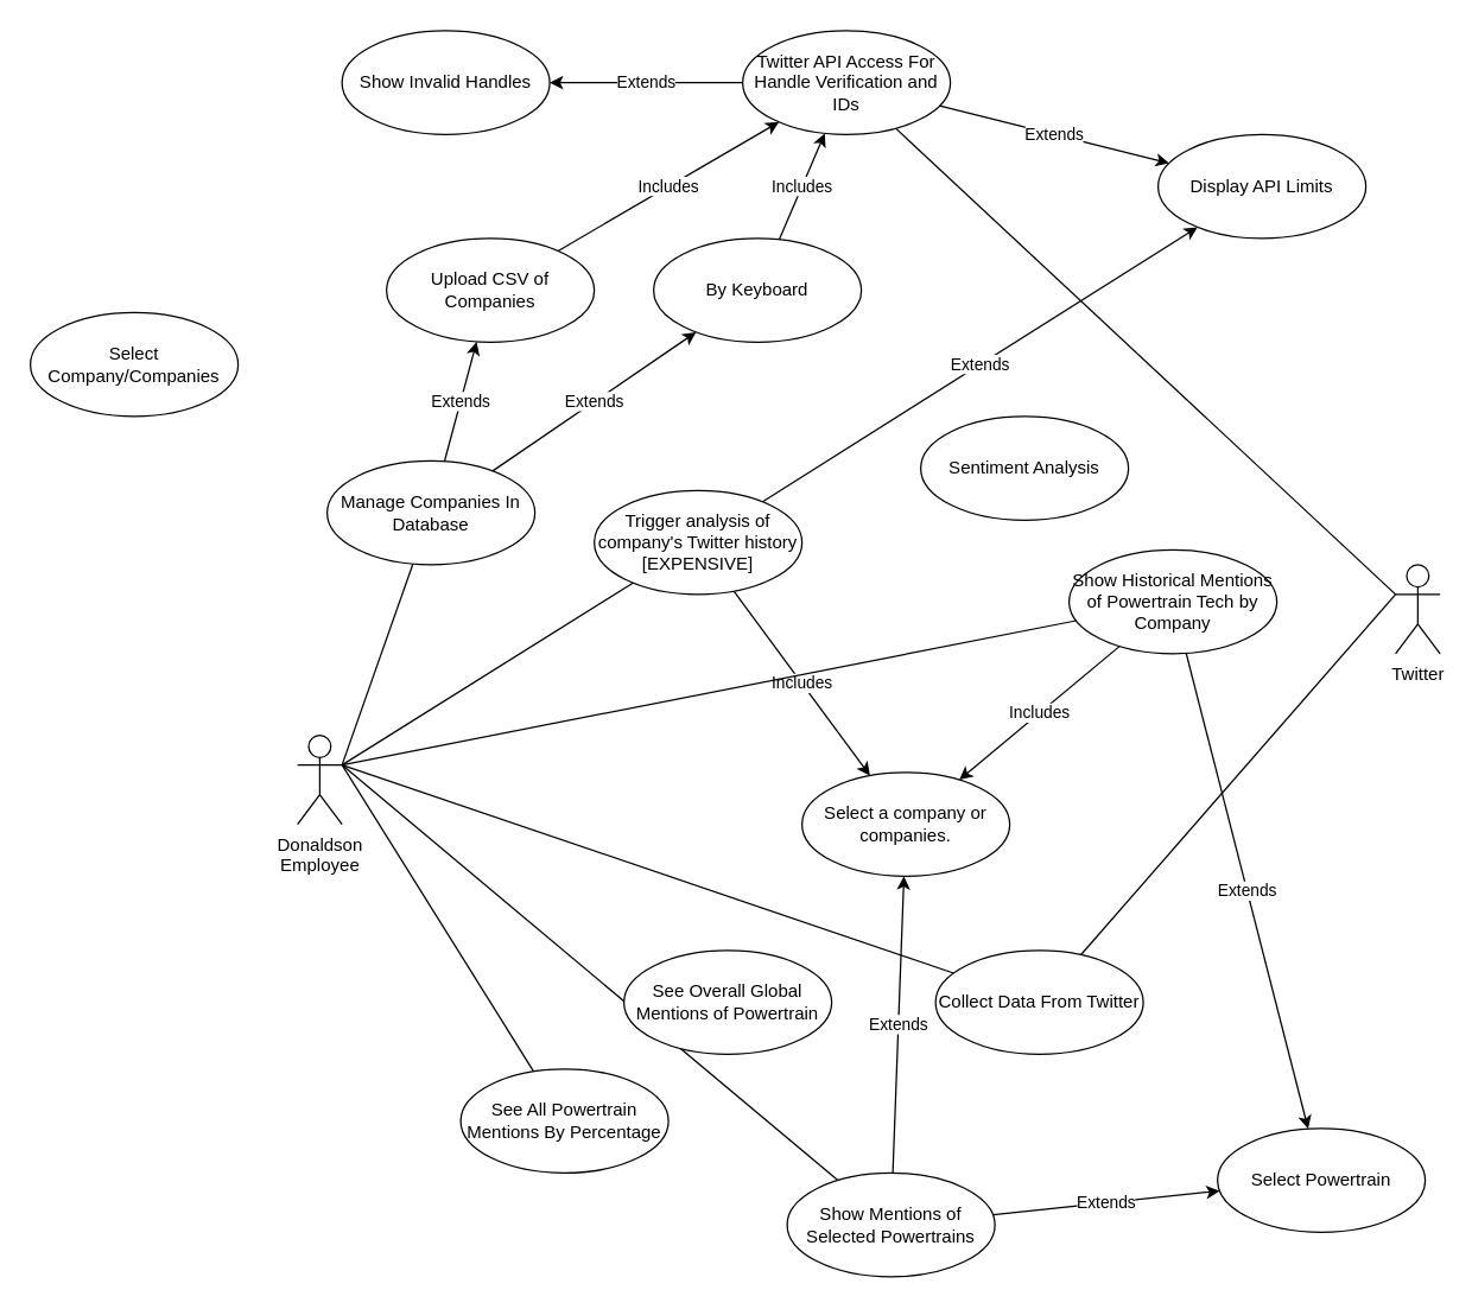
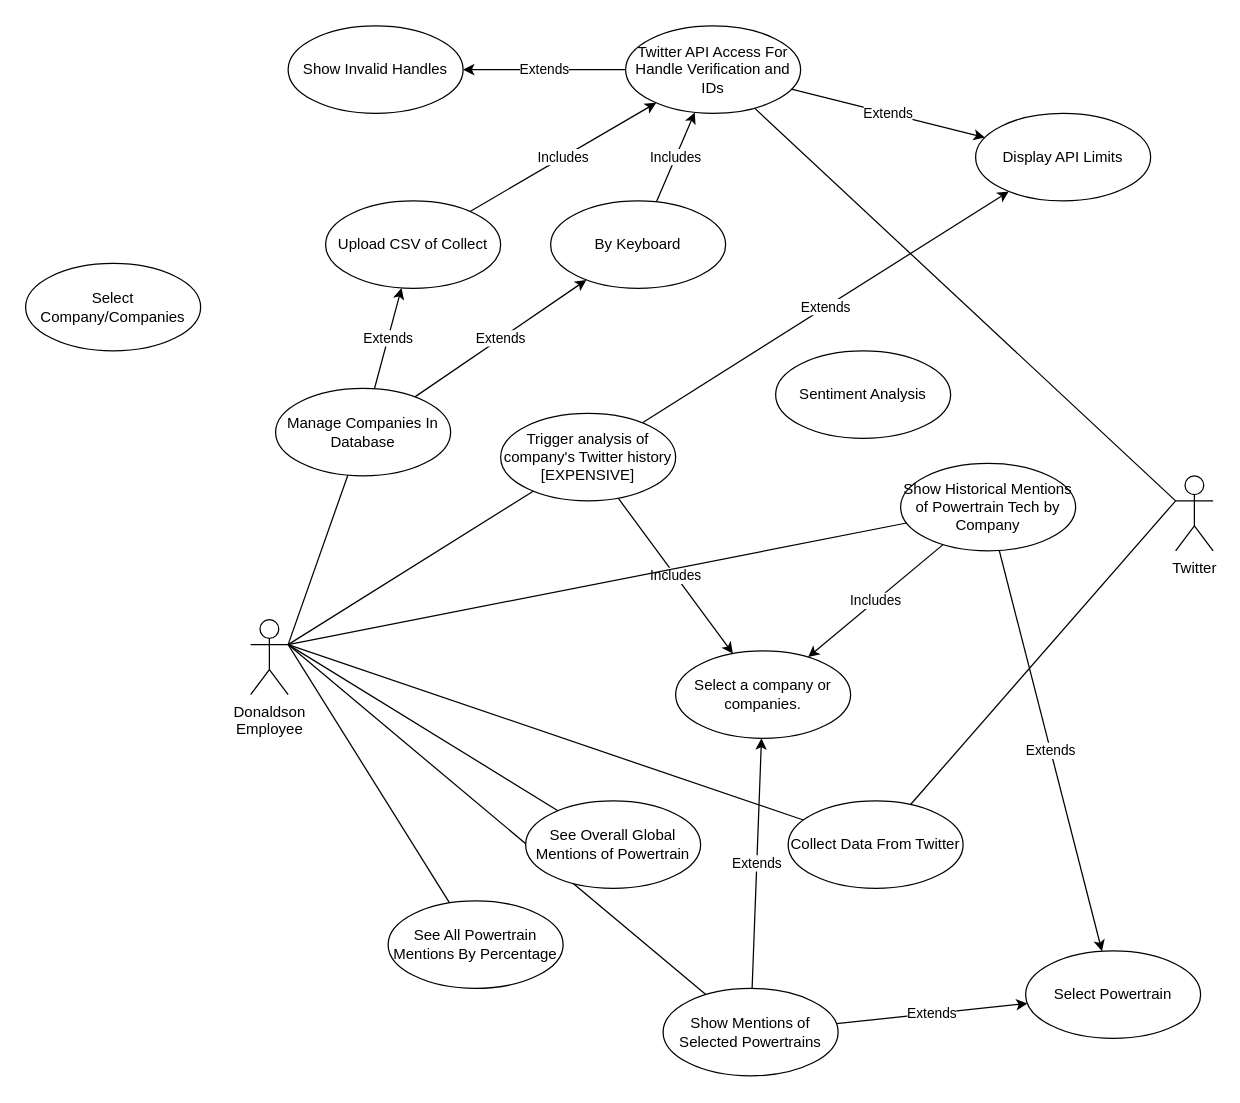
  <mxCell id="0" />
  <mxCell id="1" parent="0" />
  <mxCell id="2" value="Includes" style="edgeStyle=none;rounded=0;orthogonalLoop=1;jettySize=auto;html=1;endArrow=classic;endFill=1;" parent="1" source="4" target="18" edge="1"><mxGeometry relative="1" as="geometry" /></mxCell>
  <mxCell id="3" value="Extends" style="edgeStyle=none;rounded=0;orthogonalLoop=1;jettySize=auto;html=1;endArrow=classic;endFill=1;" parent="1" source="4" target="25" edge="1"><mxGeometry relative="1" as="geometry" /></mxCell>
  <mxCell id="4" value="Show Historical Mentions of Powertrain Tech by Company" style="ellipse;whiteSpace=wrap;html=1;" parent="1" vertex="1"><mxGeometry x="720" y="370" width="140" height="70" as="geometry" /></mxCell>
  <mxCell id="5" value="Extends" style="edgeStyle=none;rounded=0;orthogonalLoop=1;jettySize=auto;html=1;endArrow=classic;endFill=1;" parent="1" source="7" target="31" edge="1"><mxGeometry relative="1" as="geometry" /></mxCell>
  <mxCell id="6" value="Extends" style="edgeStyle=none;rounded=0;orthogonalLoop=1;jettySize=auto;html=1;endArrow=classic;endFill=1;" parent="1" source="7" target="33" edge="1"><mxGeometry relative="1" as="geometry" /></mxCell>
  <mxCell id="7" value="Manage Companies In Database" style="ellipse;whiteSpace=wrap;html=1;" parent="1" vertex="1"><mxGeometry x="220" y="310" width="140" height="70" as="geometry" /></mxCell>
  <mxCell id="8" value="Includes" style="edgeStyle=none;rounded=0;orthogonalLoop=1;jettySize=auto;html=1;endArrow=classic;endFill=1;" parent="1" source="10" target="18" edge="1"><mxGeometry relative="1" as="geometry" /></mxCell>
  <mxCell id="9" value="Extends" style="rounded=0;orthogonalLoop=1;jettySize=auto;html=1;" parent="1" source="10" target="38" edge="1"><mxGeometry relative="1" as="geometry" /></mxCell>
  <mxCell id="10" value="Trigger analysis of company's Twitter history&lt;br&gt;[EXPENSIVE]" style="ellipse;whiteSpace=wrap;html=1;" parent="1" vertex="1"><mxGeometry x="400" y="330" width="140" height="70" as="geometry" /></mxCell>
  <mxCell id="11" style="edgeStyle=none;rounded=0;orthogonalLoop=1;jettySize=auto;html=1;exitX=1;exitY=0.333;exitDx=0;exitDy=0;exitPerimeter=0;endArrow=none;endFill=0;" parent="1" source="16" target="22" edge="1"><mxGeometry relative="1" as="geometry" /></mxCell>
  <mxCell id="12" style="edgeStyle=none;rounded=0;orthogonalLoop=1;jettySize=auto;html=1;endArrow=none;endFill=0;exitX=1;exitY=0.333;exitDx=0;exitDy=0;exitPerimeter=0;" parent="1" source="16" target="24" edge="1"><mxGeometry relative="1" as="geometry"><mxPoint x="290" y="530" as="sourcePoint" /></mxGeometry></mxCell>
  <mxCell id="13" style="edgeStyle=none;rounded=0;orthogonalLoop=1;jettySize=auto;html=1;endArrow=none;endFill=0;exitX=1;exitY=0.333;exitDx=0;exitDy=0;exitPerimeter=0;" parent="1" source="16" target="7" edge="1"><mxGeometry relative="1" as="geometry"><mxPoint x="290" y="530" as="sourcePoint" /></mxGeometry></mxCell>
  <mxCell id="14" style="rounded=0;orthogonalLoop=1;jettySize=auto;html=1;exitX=1;exitY=0.333;exitDx=0;exitDy=0;exitPerimeter=0;endArrow=none;endFill=0;" parent="1" source="16" target="10" edge="1"><mxGeometry relative="1" as="geometry" /></mxCell>
  <mxCell id="15" style="edgeStyle=none;rounded=0;orthogonalLoop=1;jettySize=auto;html=1;exitX=1;exitY=0.333;exitDx=0;exitDy=0;exitPerimeter=0;endArrow=none;endFill=0;" parent="1" source="16" target="29" edge="1"><mxGeometry relative="1" as="geometry" /></mxCell>
  <mxCell id="16" value="Donaldson &lt;br&gt;Employee" style="shape=umlActor;verticalLabelPosition=bottom;verticalAlign=top;html=1;" parent="1" vertex="1"><mxGeometry x="200" y="495" width="30" height="60" as="geometry" /></mxCell>
  <mxCell id="17" style="edgeStyle=none;rounded=0;orthogonalLoop=1;jettySize=auto;html=1;endArrow=none;endFill=0;exitX=1;exitY=0.333;exitDx=0;exitDy=0;exitPerimeter=0;" parent="1" source="16" target="4" edge="1"><mxGeometry relative="1" as="geometry"><mxPoint x="601.96" y="417.02" as="targetPoint" /><mxPoint x="300" y="530" as="sourcePoint" /></mxGeometry></mxCell>
  <mxCell id="18" value="Select a company or companies." style="ellipse;whiteSpace=wrap;html=1;" parent="1" vertex="1"><mxGeometry x="540" y="520" width="140" height="70" as="geometry" /></mxCell>
+ <mxCell id="19" style="edgeStyle=none;rounded=0;orthogonalLoop=1;jettySize=auto;html=1;exitX=1;exitY=0.333;exitDx=0;exitDy=0;endArrow=none;endFill=0;exitPerimeter=0;" parent="1" source="16" target="23" edge="1"><mxGeometry relative="1" as="geometry" /></mxCell>
  <mxCell id="20" value="Extends" style="edgeStyle=none;rounded=0;orthogonalLoop=1;jettySize=auto;html=1;endArrow=classic;endFill=1;" parent="1" source="22" target="18" edge="1"><mxGeometry relative="1" as="geometry" /></mxCell>
  <mxCell id="21" value="Extends" style="edgeStyle=none;rounded=0;orthogonalLoop=1;jettySize=auto;html=1;endArrow=classic;endFill=1;" parent="1" source="22" target="25" edge="1"><mxGeometry relative="1" as="geometry" /></mxCell>
  <mxCell id="22" value="Show Mentions of Selected Powertrains" style="ellipse;whiteSpace=wrap;html=1;" parent="1" vertex="1"><mxGeometry x="530" y="790" width="140" height="70" as="geometry" /></mxCell>
  <mxCell id="23" value="See Overall Global Mentions of Powertrain" style="ellipse;whiteSpace=wrap;html=1;" parent="1" vertex="1"><mxGeometry x="420" y="640" width="140" height="70" as="geometry" /></mxCell>
  <mxCell id="24" value="See All Powertrain Mentions By Percentage" style="ellipse;whiteSpace=wrap;html=1;" parent="1" vertex="1"><mxGeometry x="310" y="720" width="140" height="70" as="geometry" /></mxCell>
  <mxCell id="25" value="Select Powertrain" style="ellipse;whiteSpace=wrap;html=1;" parent="1" vertex="1"><mxGeometry x="820" y="760" width="140" height="70" as="geometry" /></mxCell>
  <mxCell id="26" style="edgeStyle=none;rounded=0;orthogonalLoop=1;jettySize=auto;html=1;exitX=0;exitY=0.333;exitDx=0;exitDy=0;exitPerimeter=0;endArrow=none;endFill=0;" parent="1" source="28" target="29" edge="1"><mxGeometry relative="1" as="geometry" /></mxCell>
  <mxCell id="27" style="edgeStyle=none;rounded=0;orthogonalLoop=1;jettySize=auto;html=1;exitX=0;exitY=0.333;exitDx=0;exitDy=0;exitPerimeter=0;endArrow=none;endFill=0;" parent="1" source="28" target="36" edge="1"><mxGeometry relative="1" as="geometry" /></mxCell>
  <mxCell id="28" value="Twitter" style="shape=umlActor;verticalLabelPosition=bottom;verticalAlign=top;html=1;" parent="1" vertex="1"><mxGeometry x="940" y="380" width="30" height="60" as="geometry" /></mxCell>
  <mxCell id="29" value="Collect Data From Twitter" style="ellipse;whiteSpace=wrap;html=1;" parent="1" vertex="1"><mxGeometry x="630" y="640" width="140" height="70" as="geometry" /></mxCell>
  <mxCell id="30" value="Includes" style="edgeStyle=none;rounded=0;orthogonalLoop=1;jettySize=auto;html=1;endArrow=classic;endFill=1;" parent="1" source="31" target="36" edge="1"><mxGeometry relative="1" as="geometry" /></mxCell>
- <mxCell id="31" value="Upload CSV of Companies" style="ellipse;whiteSpace=wrap;html=1;" parent="1" vertex="1"><mxGeometry x="260" y="160" width="140" height="70" as="geometry" /></mxCell>
+ <mxCell id="31" value="Upload CSV of Collect" style="ellipse;whiteSpace=wrap;html=1;" parent="1" vertex="1"><mxGeometry x="260" y="160" width="140" height="70" as="geometry" /></mxCell>
  <mxCell id="32" value="Includes" style="edgeStyle=none;rounded=0;orthogonalLoop=1;jettySize=auto;html=1;endArrow=classic;endFill=1;" parent="1" source="33" target="36" edge="1"><mxGeometry relative="1" as="geometry" /></mxCell>
  <mxCell id="33" value="By Keyboard" style="ellipse;whiteSpace=wrap;html=1;" parent="1" vertex="1"><mxGeometry x="440" y="160" width="140" height="70" as="geometry" /></mxCell>
  <mxCell id="34" value="Extends" style="edgeStyle=none;rounded=0;orthogonalLoop=1;jettySize=auto;html=1;endArrow=classic;endFill=1;" parent="1" source="36" target="37" edge="1"><mxGeometry relative="1" as="geometry" /></mxCell>
  <mxCell id="35" value="Extends" style="rounded=0;orthogonalLoop=1;jettySize=auto;html=1;endArrow=classic;endFill=1;" parent="1" source="36" target="38" edge="1"><mxGeometry relative="1" as="geometry" /></mxCell>
  <mxCell id="36" value="Twitter API Access For Handle Verification and IDs" style="ellipse;whiteSpace=wrap;html=1;" parent="1" vertex="1"><mxGeometry x="500" y="20" width="140" height="70" as="geometry" /></mxCell>
  <mxCell id="37" value="Show Invalid Handles" style="ellipse;whiteSpace=wrap;html=1;" parent="1" vertex="1"><mxGeometry x="230" y="20" width="140" height="70" as="geometry" /></mxCell>
  <mxCell id="38" value="Display API Limits" style="ellipse;whiteSpace=wrap;html=1;" parent="1" vertex="1"><mxGeometry x="780" y="90" width="140" height="70" as="geometry" /></mxCell>
  <mxCell id="39" value="" style="shape=image;verticalLabelPosition=bottom;labelBackgroundColor=default;verticalAlign=top;aspect=fixed;imageAspect=0;image=https://cdn.cms-twdigitalassets.com/content/dam/developer-twitter/images/Twitter_logo_blue_32.png;" parent="1" vertex="1"><mxGeometry x="938" y="460" width="32" height="32" as="geometry" /></mxCell>
  <mxCell id="40" value="Sentiment Analysis" style="ellipse;whiteSpace=wrap;html=1;" parent="1" vertex="1"><mxGeometry x="620" y="280" width="140" height="70" as="geometry" /></mxCell>
  <mxCell id="41" value="Select Company/Companies" style="ellipse;whiteSpace=wrap;html=1;" vertex="1" parent="1"><mxGeometry x="20" y="210" width="140" height="70" as="geometry" /></mxCell>
